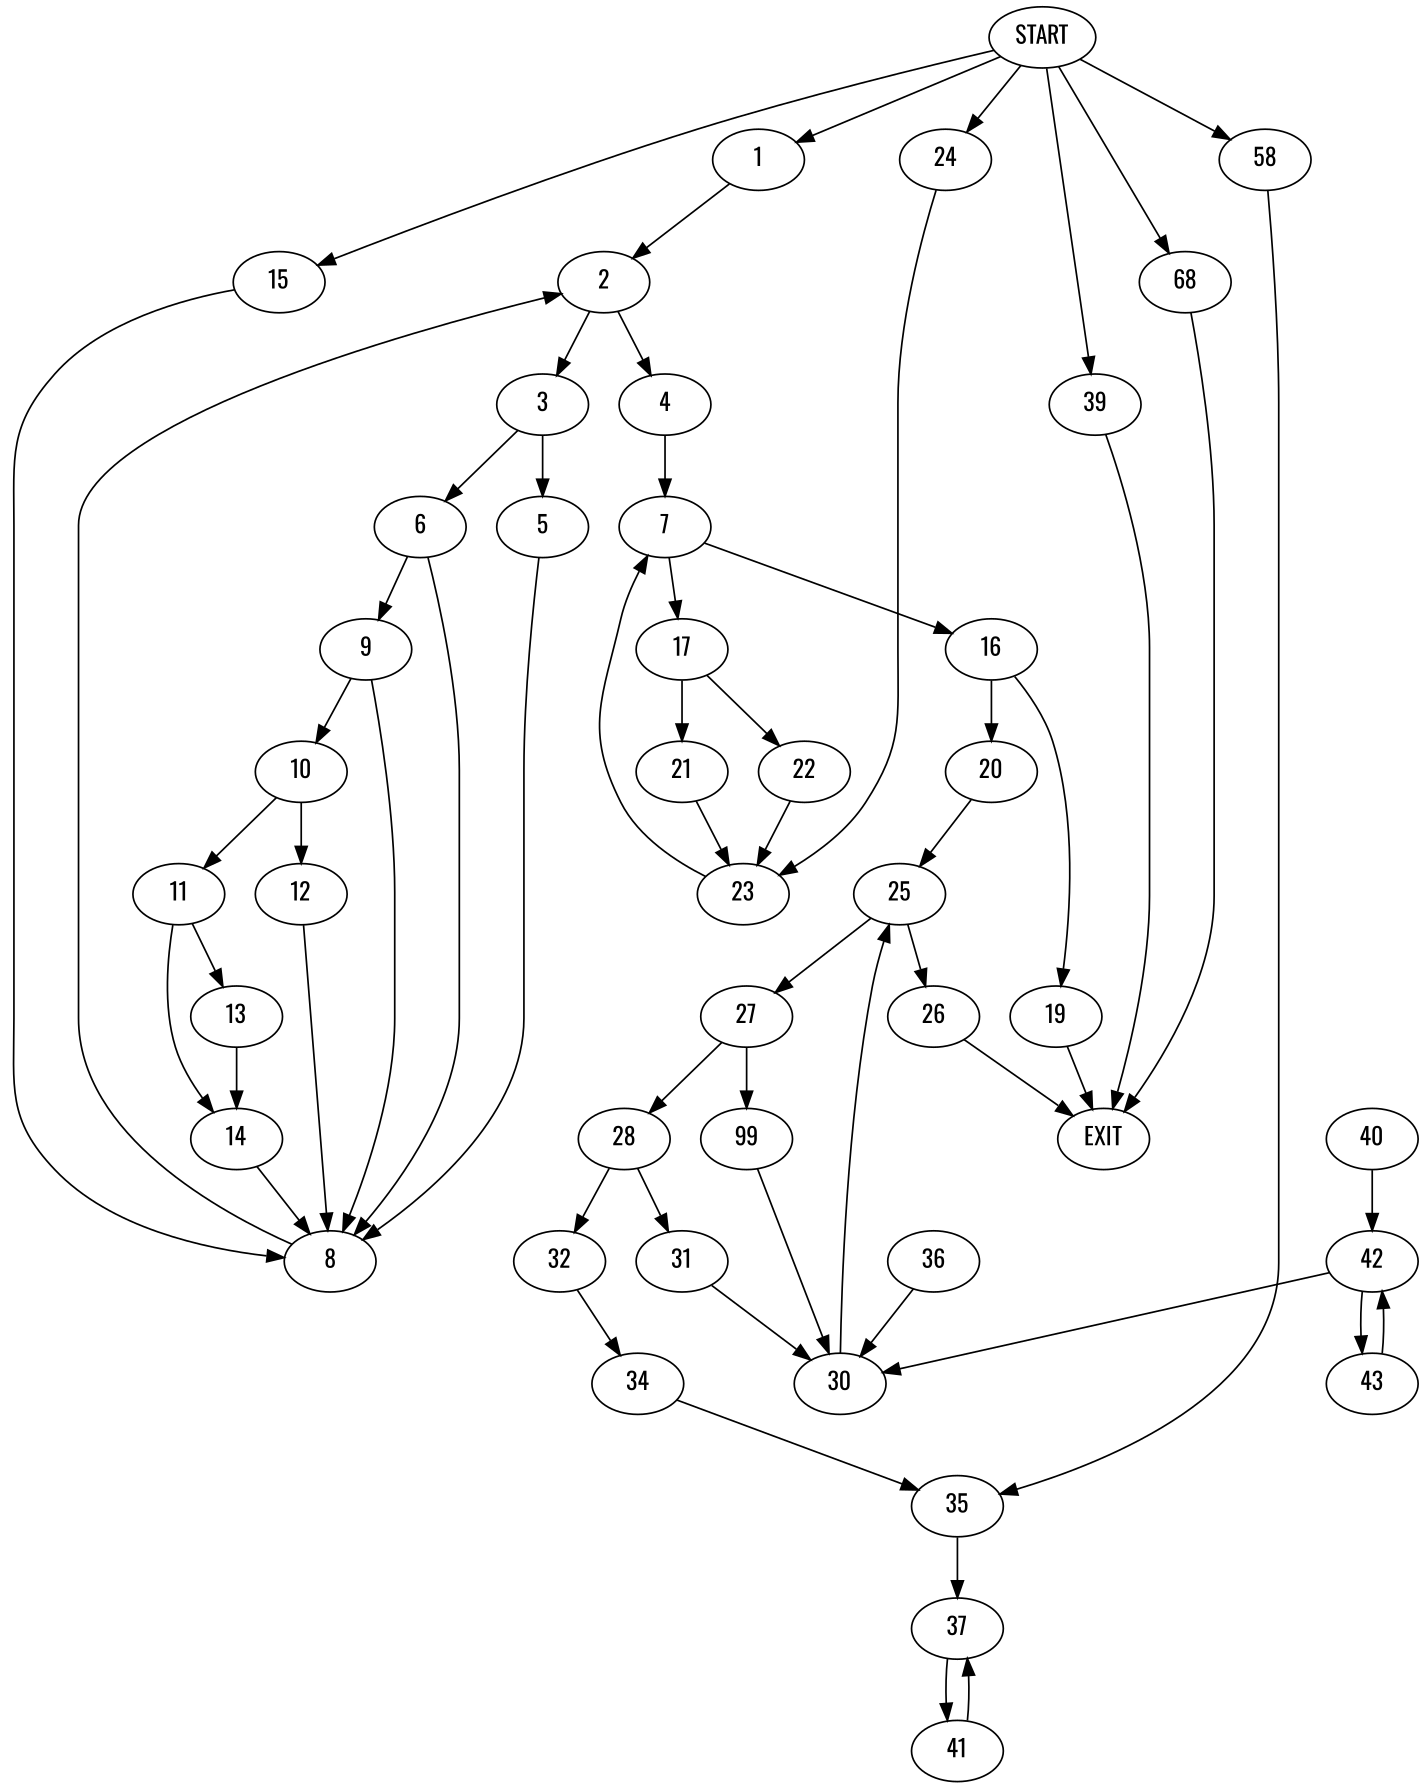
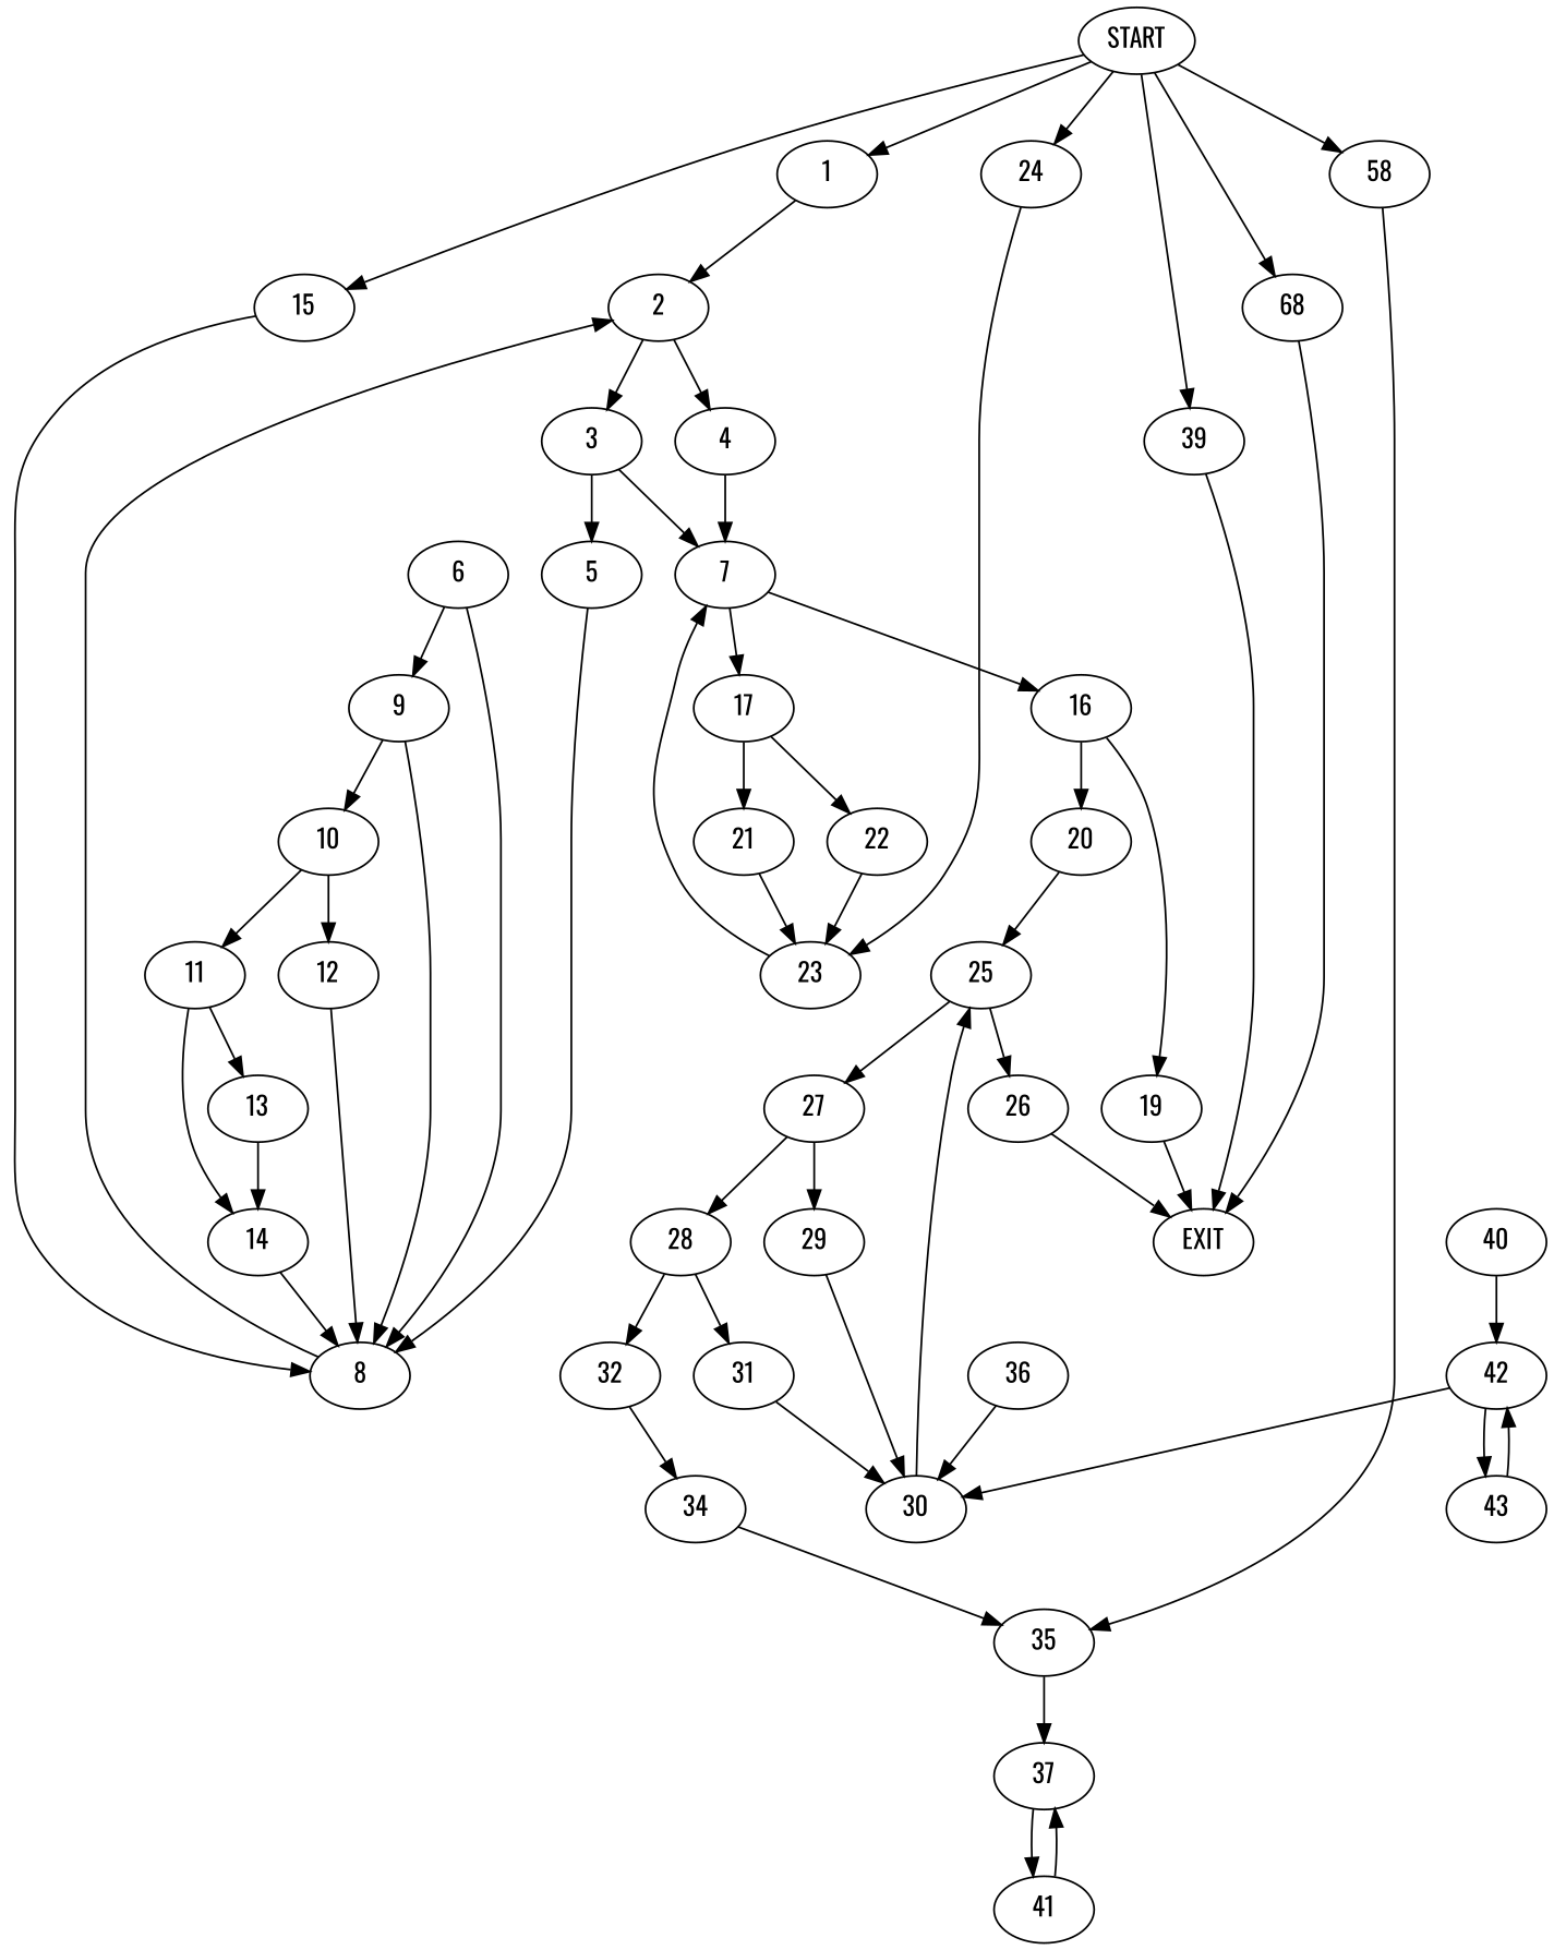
  digraph {
    fontname=Oswald
    node [fontname=Oswald]
    edge [fontname=Oswald]
    n1 [label=START]
    1
    15
    n4 [label=68]
    24
    n6 [label=58]
    39
    2
    8
    n10 [label=EXIT]
    23
    35
    3
    4
    5
    6
    7
    9
    16
    17
    10
    19
    20
    21
    22
    11
    12
    13
    14
    25
    26
    27
    28
-   29 [label=99]
+   29
    31
    32
    30
    34
    36
    37
    41
    40
    42
    43
    n1 -> 1
    n1 -> 15
    n1 -> n4
    n1 -> 24
    n1 -> n6
    n1 -> 39
    1 -> 2
    15 -> 8
    n4 -> n10
    24 -> 23
    n6 -> 35
    39 -> n10
    2 -> 3
    2 -> 4
    8 -> 2
    23 -> 7
    35 -> 37
    3 -> 5
-   3 -> 6
+   3 -> 7
    4 -> 7
    5 -> 8
    6 -> 8
    6 -> 9
    7 -> 16
    7 -> 17
    9 -> 8
    9 -> 10
    16 -> 19
    16 -> 20
    17 -> 21
    17 -> 22
    10 -> 11
    10 -> 12
    19 -> n10
    20 -> 25
    21 -> 23
    22 -> 23
    11 -> 13
    11 -> 14
    12 -> 8
    13 -> 14
    14 -> 8
    25 -> 26
    25 -> 27
    26 -> n10
    27 -> 28
    27 -> 29
    28 -> 31
    28 -> 32
    29 -> 30
    31 -> 30
    32 -> 34
    30 -> 25
    34 -> 35
    36 -> 30
    37 -> 41
    41 -> 37
    40 -> 42
    42 -> 30
    42 -> 43
    43 -> 42
  }
